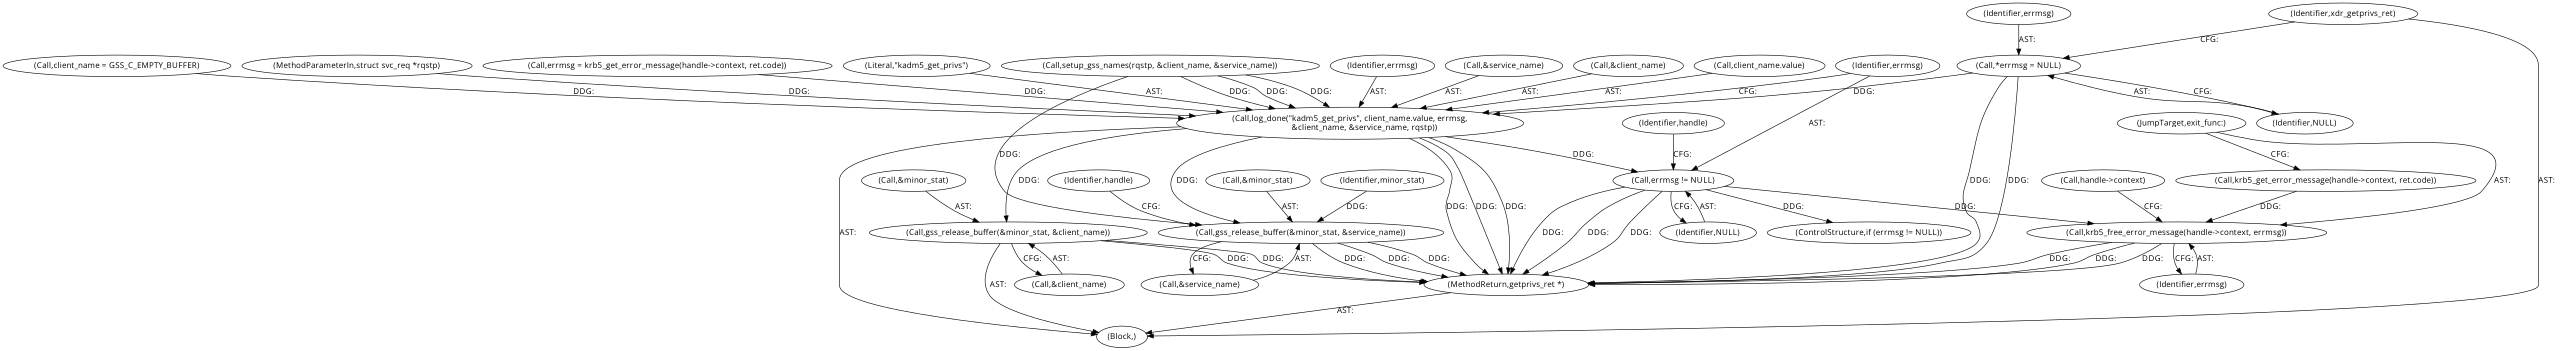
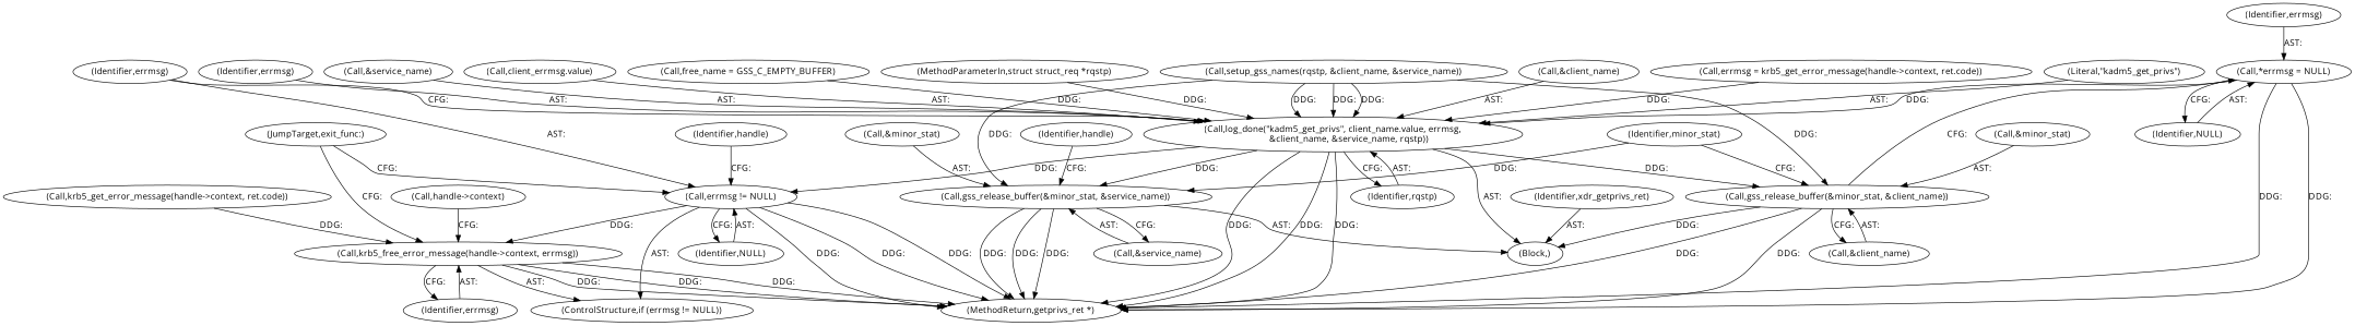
  digraph {
    fontname="Open Sans"
    node [fontname="Open Sans"]
    edge [fontname="Open Sans"]
    n1 [label="(Call,*errmsg = NULL)"]
    n2 [label="(Call,log_done(\"kadm5_get_privs\", client_name.value, errmsg,\n             &client_name, &service_name, rqstp))"]
    n3 [label="(MethodReturn,getprivs_ret *)"]
    n4 [label="(Identifier,NULL)"]
    n5 [label="(Block,)"]
    n6 [label="(Call,errmsg != NULL)"]
    n7 [label="(Call,gss_release_buffer(&minor_stat, &client_name))"]
    n8 [label="(Call,gss_release_buffer(&minor_stat, &service_name))"]
+   n9 [label="(Identifier,rqstp)"]
    n10 [label="(Call,krb5_free_error_message(handle->context, errmsg))"]
    n11 [label="(Identifier,NULL)"]
    n12 [label="(ControlStructure,if (errmsg != NULL))"]
    n13 [label="(Call,&client_name)"]
    n14 [label="(Call,&service_name)"]
    n15 [label="(Identifier,errmsg)"]
    n16 [label="(Call,&client_name)"]
    n17 [label="(Call,errmsg = krb5_get_error_message(handle->context, ret.code))"]
    n18 [label="(Call,&minor_stat)"]
    n19 [label="(Identifier,handle)"]
    n20 [label="(Identifier,errmsg)"]
    n21 [label="(JumpTarget,exit_func:)"]
    n22 [label="(Identifier,xdr_getprivs_ret)"]
    n23 [label="(Literal,\"kadm5_get_privs\")"]
    n24 [label="(Call,krb5_get_error_message(handle->context, ret.code))"]
    n25 [label="(Identifier,handle)"]
    n26 [label="(Identifier,errmsg)"]
    n27 [label="(Call,&service_name)"]
    n28 [label="(Identifier,errmsg)"]
-   n29 [label="(Call,client_name.value)"]
+   n29 [label="(Call,client_errmsg.value)"]
    n30 [label="(Call,&minor_stat)"]
    n31 [label="(Identifier,minor_stat)"]
    n32 [label="(Call,handle->context)"]
    n33 [label="(Call,setup_gss_names(rqstp, &client_name, &service_name))"]
-   n34 [label="(Call,client_name = GSS_C_EMPTY_BUFFER)"]
-   n35 [label="(MethodParameterIn,struct svc_req *rqstp)"]
+   n34 [label="(Call,free_name = GSS_C_EMPTY_BUFFER)"]
+   n35 [label="(MethodParameterIn,struct struct_req *rqstp)"]
    n1 -> n2 [label="DDG: "]
    n1 -> n3 [label="DDG: "]
    n1 -> n3 [label="DDG: "]
    n1 -> n4 [label="CFG: "]
    n2 -> n3 [label="DDG: "]
    n2 -> n3 [label="DDG: "]
    n2 -> n3 [label="DDG: "]
    n2 -> n5 [label="AST: "]
    n2 -> n6 [label="DDG: "]
    n2 -> n7 [label="DDG: "]
    n2 -> n8 [label="DDG: "]
+   n2 -> n9 [label="CFG: "]
    n4 -> n1 [label="AST: "]
    n6 -> n3 [label="DDG: "]
    n6 -> n3 [label="DDG: "]
    n6 -> n3 [label="DDG: "]
    n6 -> n10 [label="DDG: "]
    n6 -> n11 [label="CFG: "]
-   n6 -> n12 [label="DDG: "]
+   n6 -> n12 [label="AST: "]
    n7 -> n3 [label="DDG: "]
    n7 -> n3 [label="DDG: "]
-   n7 -> n5 [label="AST: "]
+   n7 -> n5 [label="DDG: "]
    n7 -> n13 [label="CFG: "]
    n8 -> n3 [label="DDG: "]
    n8 -> n3 [label="DDG: "]
    n8 -> n3 [label="DDG: "]
-   n3 -> n5 [label="AST: "]
+   n8 -> n5 [label="AST: "]
    n8 -> n14 [label="CFG: "]
+   n9 -> n2 [label="AST: "]
    n10 -> n3 [label="DDG: "]
    n10 -> n3 [label="DDG: "]
    n10 -> n3 [label="DDG: "]
+   n10 -> n12 [label="AST: "]
    n10 -> n15 [label="CFG: "]
    n11 -> n6 [label="AST: "]
    n13 -> n7 [label="AST: "]
    n14 -> n8 [label="AST: "]
    n15 -> n10 [label="AST: "]
    n16 -> n2 [label="AST: "]
    n17 -> n2 [label="DDG: "]
    n18 -> n7 [label="AST: "]
    n19 -> n8 [label="CFG: "]
    n20 -> n1 [label="AST: "]
-   n21 -> n24 [label="CFG: "]
-   n21 -> n10 [label="AST: "]
-   n22 -> n1 [label="CFG: "]
+   n21 -> n6 [label="CFG: "]
+   n21 -> n10 [label="CFG: "]
+   n7 -> n1 [label="CFG: "]
    n22 -> n5 [label="AST: "]
    n23 -> n2 [label="AST: "]
    n24 -> n10 [label="DDG: "]
    n25 -> n6 [label="CFG: "]
    n26 -> n2 [label="AST: "]
    n27 -> n2 [label="AST: "]
    n28 -> n2 [label="CFG: "]
    n28 -> n6 [label="AST: "]
    n29 -> n2 [label="AST: "]
    n30 -> n8 [label="AST: "]
+   n31 -> n7 [label="CFG: "]
    n31 -> n8 [label="DDG: "]
    n32 -> n10 [label="CFG: "]
    n33 -> n2 [label="DDG: "]
    n33 -> n2 [label="DDG: "]
    n33 -> n2 [label="DDG: "]
+   n33 -> n7 [label="DDG: "]
    n33 -> n8 [label="DDG: "]
    n34 -> n2 [label="DDG: "]
    n35 -> n2 [label="DDG: "]
  }
